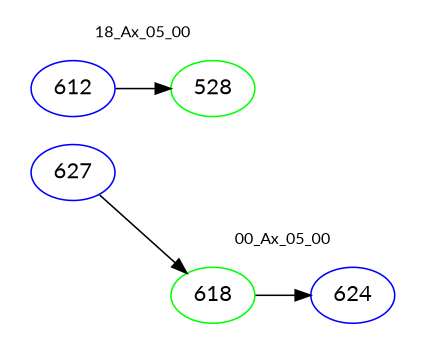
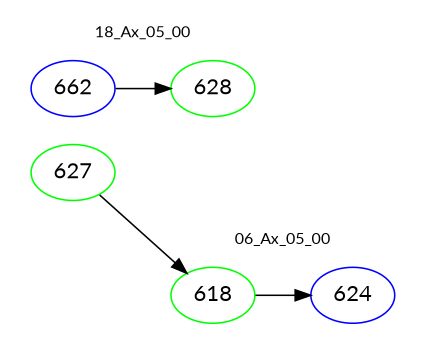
  digraph {
    fontname=Lato
    rankdir=LR
    node [color=green fontname=Lato]
    edge [color=black fontname=Lato]
    n1 [label=618]
    n2 [color=blue label=624]
-   n3 [color=blue label=627]
-   n4 [color=blue label=612]
-   n5 [label=528]
+   n3 [label=627]
+   n4 [color=blue label=662]
+   n5 [label=628]
    subgraph cluster_1 {
      color=white
      fontsize=10
-     label="00_Ax_05_00"
+     label="06_Ax_05_00"
      n1
      n2
    }
    subgraph cluster_2 {
      color=white
      fontsize=10
      label="18_Ax_05_00"
      n3
      n4
      n5
    }
    n1 -> n2
    n3 -> n1
    n4 -> n5
  }
